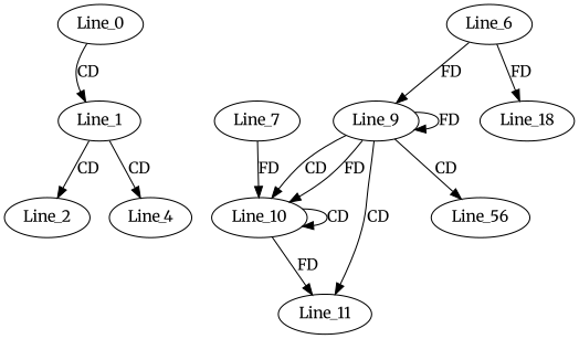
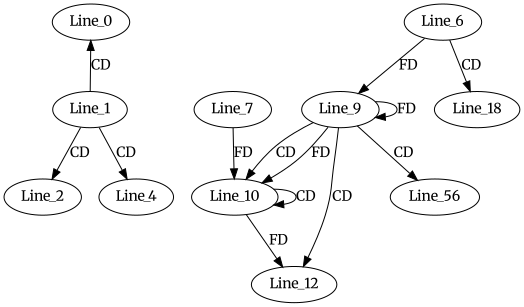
  digraph {
    fontname=Merriweather
    node [fontname=Merriweather]
    edge [fontname=Merriweather]
    Line_0
    Line_1
    Line_2
    n4 [label=Line_4]
    Line_9
    Line_10
-   Line_11
+   Line_11 [label=Line_12]
    n8 [label=Line_56]
    Line_7
    n10 [label=Line_6]
    Line_18
-   Line_0 -> Line_1 [label=CD]
+   Line_1 -> Line_0 [label=CD]
    Line_1 -> Line_2 [label=CD]
    Line_1 -> n4 [label=CD]
    Line_9 -> Line_9 [label=FD]
    Line_9 -> Line_10 [label=CD]
    Line_9 -> Line_10 [label=FD]
    Line_9 -> Line_11 [label=CD]
    Line_9 -> n8 [label=CD]
    Line_10 -> Line_10 [label=CD]
    Line_10 -> Line_11 [label=FD]
    Line_7 -> Line_10 [label=FD]
    n10 -> Line_9 [label=FD]
-   n10 -> Line_18 [label=FD]
+   n10 -> Line_18 [label=CD]
  }
